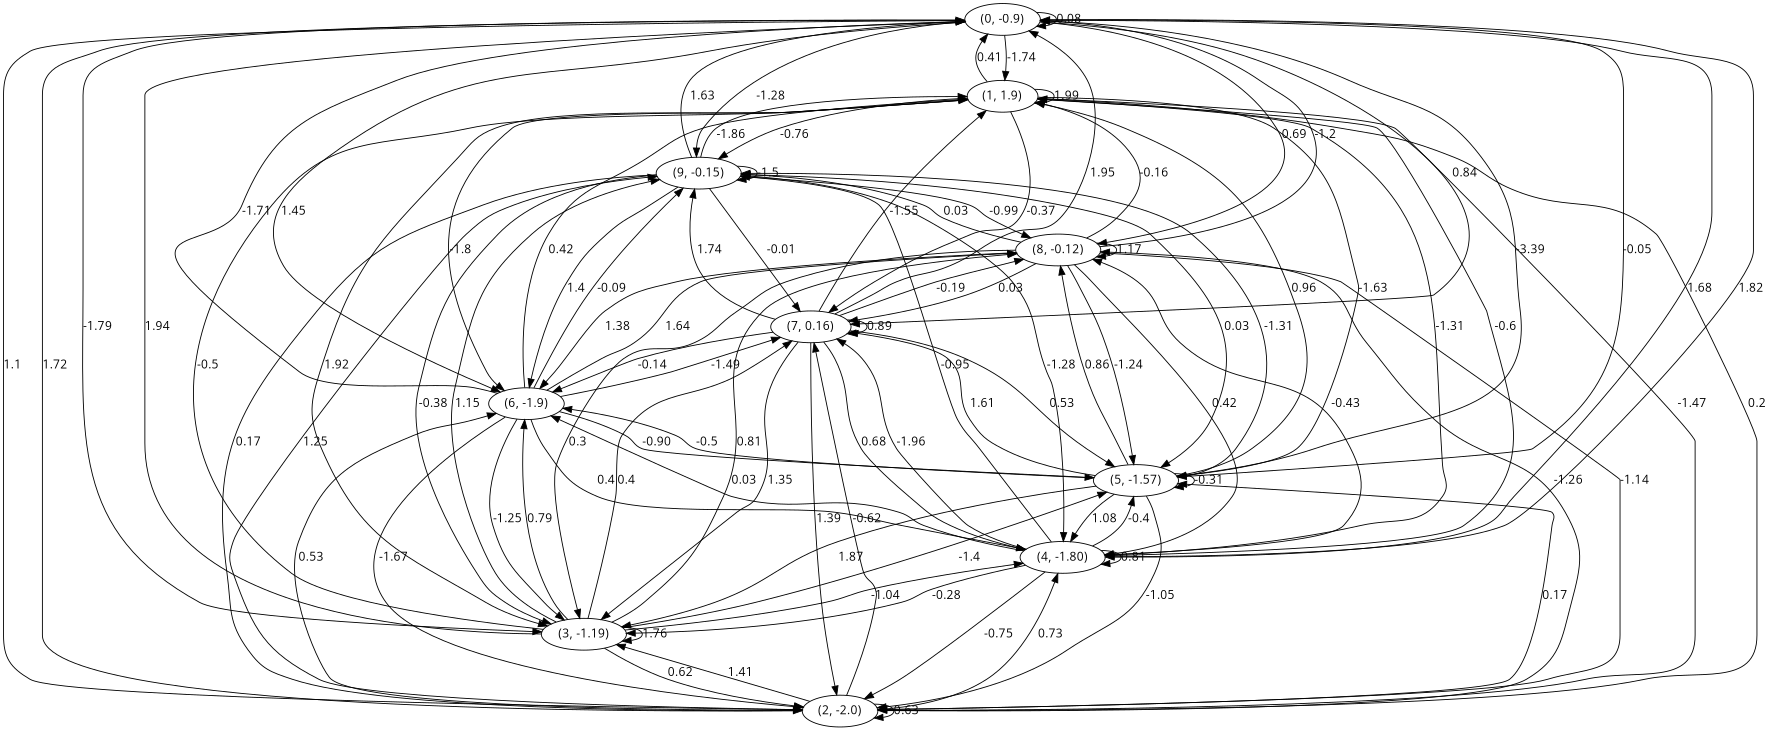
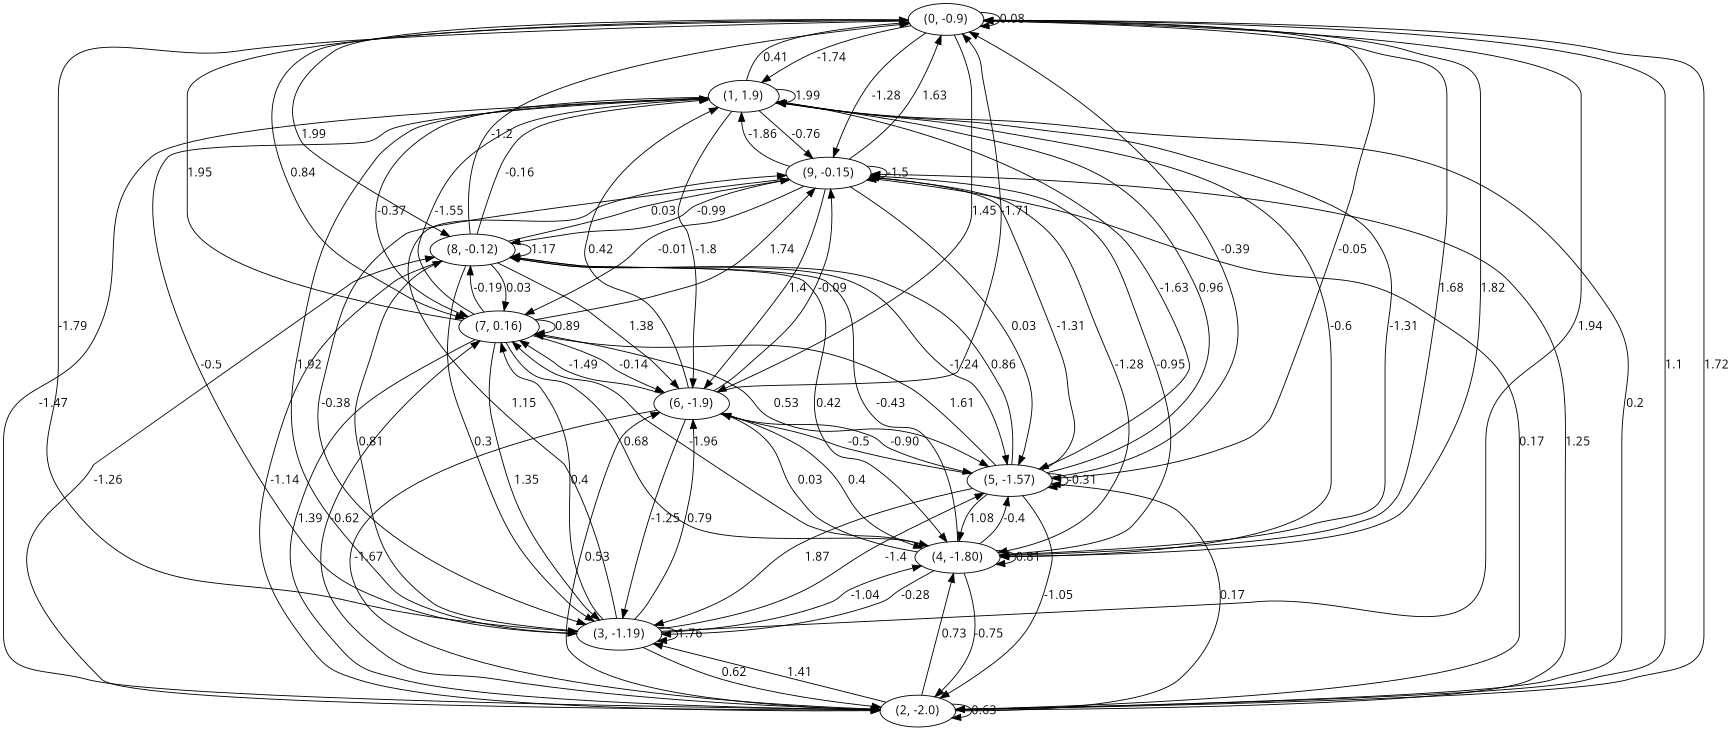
  digraph {
    fontname="Open Sans"
    node [fontname="Open Sans"]
    edge [fontname="Open Sans"]
    n1 [label="(0, -0.9)"]
    n2 [label="(1, 1.9)"]
    n3 [label="(2, -2.0)"]
    n4 [label="(3, -1.19)"]
    n5 [label="(4, -1.80)"]
    n6 [label="(5, -1.57)"]
    n7 [label="(6, -1.9)"]
    n8 [label="(7, 0.16)"]
    n9 [label="(8, -0.12)"]
    n10 [label="(9, -0.15)"]
    n1 -> n1 [label=0.08]
    n1 -> n2 [label=-1.74]
    n1 -> n3 [label=1.1]
    n1 -> n4 [label=-1.79]
    n1 -> n5 [label=1.68]
    n1 -> n6 [label=-0.05]
    n1 -> n7 [label=1.45]
    n1 -> n8 [label=0.84]
-   n1 -> n9 [label=0.69]
+   n1 -> n9 [label=1.99]
    n1 -> n10 [label=-1.28]
    n2 -> n1 [label=0.41]
    n2 -> n2 [label=1.99]
    n2 -> n3 [label=-1.47]
    n2 -> n4 [label=1.92]
    n2 -> n5 [label=-0.6]
    n2 -> n6 [label=-1.63]
    n2 -> n7 [label=-1.8]
    n2 -> n8 [label=-0.37]
    n2 -> n10 [label=-0.76]
    n3 -> n1 [label=1.72]
    n3 -> n2 [label=0.2]
    n3 -> n3 [label=0.63]
    n3 -> n4 [label=1.41]
    n3 -> n5 [label=0.73]
    n3 -> n6 [label=0.17]
    n3 -> n7 [label=0.53]
    n3 -> n8 [label=-0.62]
    n3 -> n9 [label=-1.26]
    n3 -> n10 [label=1.25]
    n4 -> n1 [label=1.94]
    n4 -> n2 [label=-0.5]
    n4 -> n3 [label=0.62]
    n4 -> n4 [label=1.76]
    n4 -> n5 [label=-1.04]
    n4 -> n6 [label=-1.4]
    n4 -> n7 [label=0.79]
    n4 -> n8 [label=0.4]
    n4 -> n9 [label=0.81]
    n4 -> n10 [label=1.15]
    n5 -> n1 [label=1.82]
    n5 -> n2 [label=-1.31]
    n5 -> n3 [label=-0.75]
    n5 -> n4 [label=-0.28]
    n5 -> n5 [label=0.81]
    n5 -> n6 [label=-0.4]
    n5 -> n7 [label=0.03]
    n5 -> n8 [label=-1.96]
    n5 -> n9 [label=-0.43]
    n5 -> n10 [label=-0.95]
-   n6 -> n1 [label=-3.39]
+   n6 -> n1 [label=-0.39]
    n6 -> n2 [label=0.96]
    n6 -> n3 [label=-1.05]
    n6 -> n4 [label=1.87]
    n6 -> n5 [label=1.08]
    n6 -> n6 [label=-0.31]
    n6 -> n7 [label=-0.5]
    n6 -> n8 [label=1.61]
    n6 -> n9 [label=0.86]
    n6 -> n10 [label=-1.31]
    n7 -> n1 [label=-1.71]
    n7 -> n2 [label=0.42]
    n7 -> n3 [label=-1.67]
    n7 -> n4 [label=-1.25]
    n7 -> n5 [label=0.4]
    n7 -> n6 [label=-0.90]
    n7 -> n8 [label=-1.49]
-   n7 -> n9 [label=1.64]
    n7 -> n10 [label=-0.09]
    n8 -> n1 [label=1.95]
    n8 -> n2 [label=-1.55]
    n8 -> n3 [label=1.39]
    n8 -> n4 [label=1.35]
    n8 -> n5 [label=0.68]
    n8 -> n6 [label=0.53]
    n8 -> n7 [label=-0.14]
    n8 -> n8 [label=0.89]
    n8 -> n9 [label=-0.19]
    n8 -> n10 [label=1.74]
    n9 -> n1 [label=-1.2]
    n9 -> n2 [label=-0.16]
    n9 -> n3 [label=-1.14]
    n9 -> n4 [label=0.3]
    n9 -> n5 [label=0.42]
    n9 -> n6 [label=-1.24]
    n9 -> n7 [label=1.38]
    n9 -> n8 [label=0.03]
    n9 -> n9 [label=1.17]
    n9 -> n10 [label=0.03]
    n10 -> n1 [label=1.63]
    n10 -> n2 [label=-1.86]
    n10 -> n3 [label=0.17]
    n10 -> n4 [label=-0.38]
    n10 -> n5 [label=-1.28]
    n10 -> n6 [label=0.03]
    n10 -> n7 [label=1.4]
    n10 -> n8 [label=-0.01]
    n10 -> n9 [label=-0.99]
    n10 -> n10 [label=-1.5]
  }
